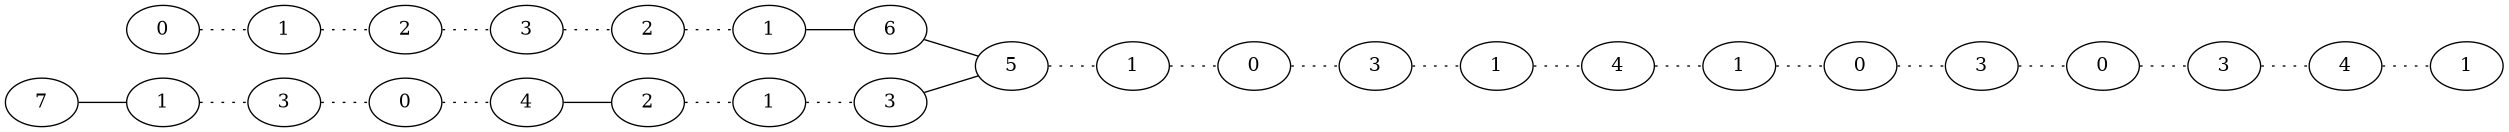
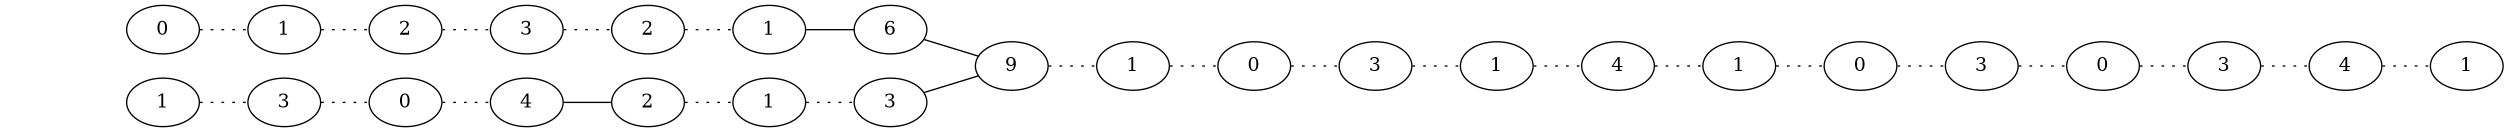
  graph {
    rankdir=LR
    edge [style=dotted]
    n1 [label=0]
    n2 [label=1]
    n3 [label=2]
    n4 [label=3]
    n5 [label=2]
    n6 [label=1]
    n7 [label=6]
-   n8 [label=5]
-   n9 [label=7]
+   n8 [label=9]
    n10 [label=1]
    n11 [label=3]
    n12 [label=0]
    n13 [label=4]
    n14 [label=2]
    n15 [label=1]
    n16 [label=3]
    n17 [label=1]
    n18 [label=0]
    n19 [label=3]
    n20 [label=1]
    n21 [label=4]
    n22 [label=1]
    n23 [label=0]
    n24 [label=3]
    n25 [label=0]
    n26 [label=3]
    n27 [label=4]
    n28 [label=1]
    n1 -- n2
    n2 -- n3
    n3 -- n4
    n4 -- n5
    n5 -- n6
    n6 -- n7 [style=""]
    n7 -- n8 [style=""]
    n8 -- n17
-   n9 -- n10 [style=""]
    n10 -- n11
    n11 -- n12
    n12 -- n13
    n13 -- n14 [style=""]
    n14 -- n15
    n15 -- n16
    n16 -- n8 [style=""]
    n17 -- n18
    n18 -- n19
    n19 -- n20
    n20 -- n21
    n21 -- n22
    n22 -- n23
    n23 -- n24
    n24 -- n25
    n25 -- n26
    n26 -- n27
    n27 -- n28
  }
